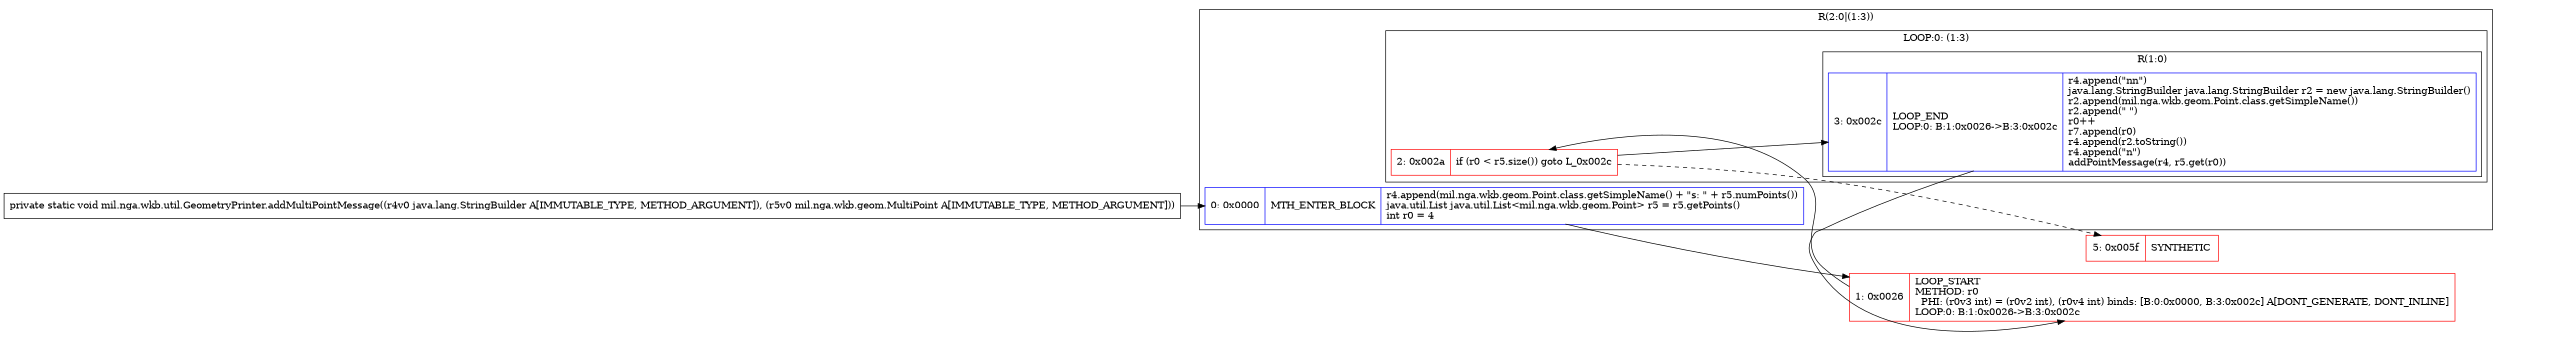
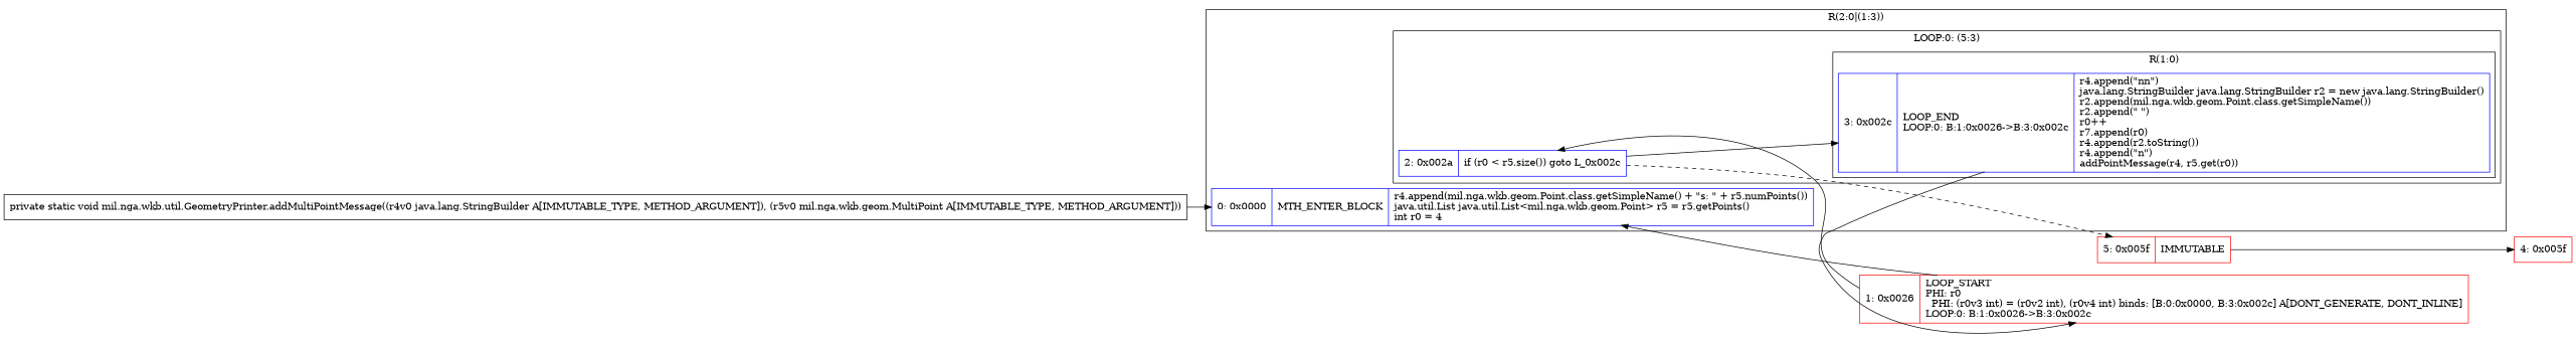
  digraph {
    fontname="DejaVu Serif"
    rankdir=LR
    node [color=blue fontname="DejaVu Serif" shape=record]
    edge [fontname="DejaVu Serif"]
    n1 [label="{3\:\ 0x002c|LOOP_END\lLOOP:0: B:1:0x0026\-\>B:3:0x002c\l|r4.append(\"nn\")\ljava.lang.StringBuilder java.lang.StringBuilder r2 = new java.lang.StringBuilder()\lr2.append(mil.nga.wkb.geom.Point.class.getSimpleName())\lr2.append(\" \")\lr0++\lr7.append(r0)\lr4.append(r2.toString())\lr4.append(\"n\")\laddPointMessage(r4, r5.get(r0))\l}"]
-   n2 [color=red label="{2\:\ 0x002a|if (r0 \< r5.size()) goto L_0x002c\l}"]
+   n2 [label="{2\:\ 0x002a|if (r0 \< r5.size()) goto L_0x002c\l}"]
    n3 [label="{0\:\ 0x0000|MTH_ENTER_BLOCK\l|r4.append(mil.nga.wkb.geom.Point.class.getSimpleName() + \"s: \" + r5.numPoints())\ljava.util.List java.util.List\<mil.nga.wkb.geom.Point\> r5 = r5.getPoints()\lint r0 = 4\l}"]
-   n4 [color=red label="{1\:\ 0x0026|LOOP_START\lMETHOD: r0 \l  PHI: (r0v3 int) = (r0v2 int), (r0v4 int) binds: [B:0:0x0000, B:3:0x002c] A[DONT_GENERATE, DONT_INLINE]\lLOOP:0: B:1:0x0026\-\>B:3:0x002c\l}"]
-   n5 [color=red label="{5\:\ 0x005f|SYNTHETIC\l}"]
+   n4 [color=red label="{1\:\ 0x0026|LOOP_START\lPHI: r0 \l  PHI: (r0v3 int) = (r0v2 int), (r0v4 int) binds: [B:0:0x0000, B:3:0x002c] A[DONT_GENERATE, DONT_INLINE]\lLOOP:0: B:1:0x0026\-\>B:3:0x002c\l}"]
+   n5 [color=red label="{5\:\ 0x005f|IMMUTABLE\l}"]
+   n6 [color=red label="{4\:\ 0x005f}"]
    n7 [label="{private static void mil.nga.wkb.util.GeometryPrinter.addMultiPointMessage((r4v0 java.lang.StringBuilder A[IMMUTABLE_TYPE, METHOD_ARGUMENT]), (r5v0 mil.nga.wkb.geom.MultiPoint A[IMMUTABLE_TYPE, METHOD_ARGUMENT])) }" color=""]
    subgraph cluster_1 {
      label="R(2:0|(1:3))"
      n3
      subgraph cluster_2 {
-       label="LOOP:0: (1:3)"
+       label="LOOP:0: (5:3)"
        n2
        subgraph cluster_3 {
          label="R(1:0)"
          n1
        }
      }
    }
    n1 -> n4
    n2 -> n1
    n2 -> n5 [style=dashed]
-   n3 -> n4
+   n4 -> n3
    n4 -> n2
+   n5 -> n6
    n7 -> n3
  }
